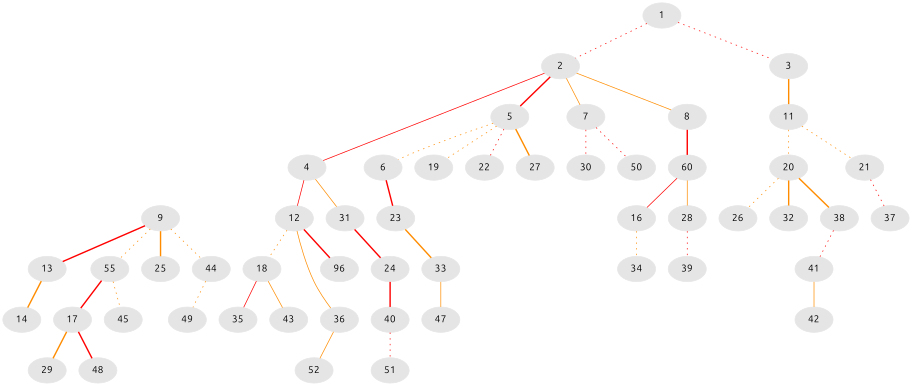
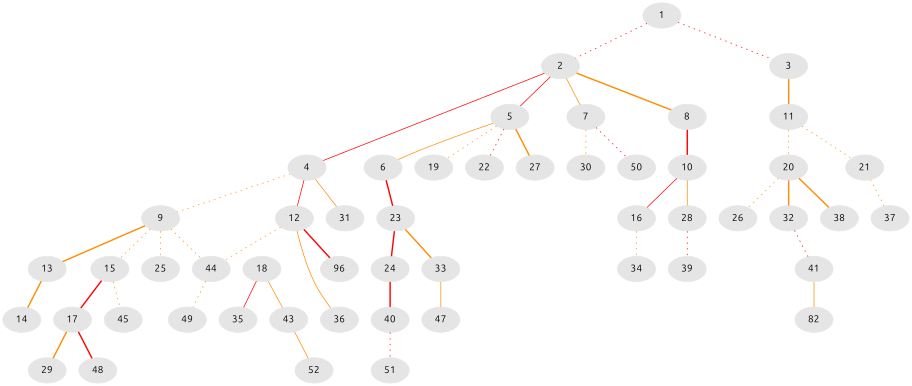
  graph {
    fontname=Ubuntu
    node [color=gray90 fontname=Ubuntu style=filled]
    edge [color=darkorange fontname=Ubuntu style=dotted weight=1.0]
    1
    2
    3
    4
    5
    7
    8
    11
    9
    12
    31
    6
    19
    22
    27
    30
    50
-   10 [label=60]
+   10
    20
    21
    13
-   15 [label=55]
+   15
    25
    44
    18
    36
    n27 [label=96]
    23
    24
    33
    16
    28
    14
    17
    45
    49
    34
    39
    26
    32
    38
    37
    35
    43
    29
    48
    52
    41
    40
    47
    51
-   42
+   42 [label=82]
    1 -- 2 [color=red]
    1 -- 3 [color=red]
    2 -- 4 [color=red style=solid]
-   2 -- 5 [color=red style=bold weight=2.0]
+   2 -- 5 [color=red style=solid weight=2.0]
    2 -- 7 [style=solid]
-   2 -- 8 [style=solid]
+   2 -- 8 [style=bold]
    3 -- 11 [style=bold weight=2.0]
+   4 -- 9
    4 -- 12 [color=red style=solid]
    4 -- 31 [style=solid]
-   5 -- 6
+   5 -- 6 [style=solid]
    5 -- 19
    5 -- 22 [color=red]
    5 -- 27 [style=bold]
-   7 -- 30 [color=red]
+   7 -- 30
    7 -- 50 [color=red]
    8 -- 10 [color=red style=bold weight=2.0]
    11 -- 20
    11 -- 21
-   9 -- 13 [color=red style=bold]
+   9 -- 13 [style=bold]
    9 -- 15
-   9 -- 25 [style=bold]
+   9 -- 25
    9 -- 44
-   12 -- 18
+   12 -- 44
    12 -- 36 [style=solid]
    12 -- n27 [color=red style=bold]
    6 -- 23 [color=red style=bold]
    10 -- 16 [color=red style=solid]
    10 -- 28 [style=solid]
    20 -- 26
    20 -- 32 [style=bold]
    20 -- 38 [style=bold]
-   21 -- 37 [color=red]
+   21 -- 37
    13 -- 14 [style=bold]
    15 -- 17 [color=red style=bold]
    15 -- 45 [weight=2.0]
    44 -- 49
    18 -- 35 [color=red style=solid]
    18 -- 43 [style=solid]
-   31 -- 24 [color=red style=bold weight=2.0]
+   23 -- 24 [color=red style=bold weight=2.0]
    23 -- 33 [style=bold]
    24 -- 40 [color=red style=bold]
    33 -- 47 [style=solid]
    16 -- 34
    28 -- 39 [color=red]
    17 -- 29 [style=bold]
    17 -- 48 [color=red style=bold]
-   38 -- 41 [color=red weight=2.0]
-   36 -- 52 [style=solid]
+   32 -- 41 [color=red weight=2.0]
+   43 -- 52 [style=solid]
    41 -- 42 [style=solid]
    40 -- 51 [color=red]
  }
